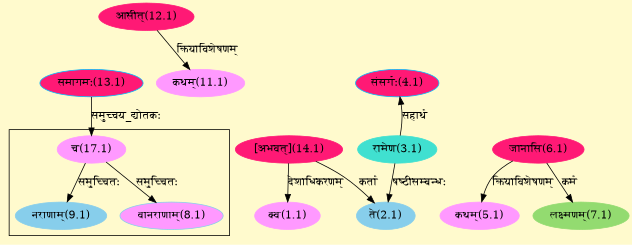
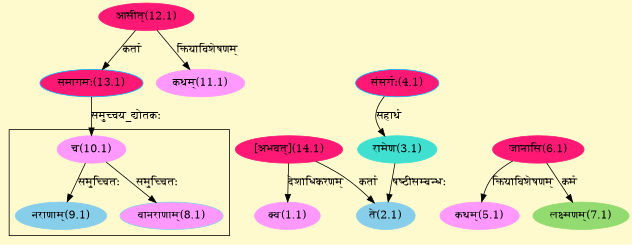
  digraph {
    bgcolor=lemonchiffon1
    compound=true
    rankdir=BT
    node [color="#FF99FF" style=filled]
    edge [dir=back]
    n1 [color="#87CEEB" fillcolor="#FF99FF" label="वानराणाम्(8.1)"]
-   n2 [label="च(17.1)"]
+   n2 [label="च(10.1)"]
    n3 [color="#87CEEB" label="नराणाम्(9.1)"]
    n4 [color="#00BFFF" fillcolor="#FF1975" label="समागमः(13.1)"]
    n5 [color="#FF1975" label="आसीत्(12.1)"]
    n6 [label="क्व(1.1)"]
    n7 [color="#FF1975" label="[अभवत्](14.1)"]
    n8 [color="#87CEEB" label="ते(2.1)"]
    n9 [color="#40E0D0" label="रामेण(3.1)"]
    n10 [color="#00BFFF" fillcolor="#FF1975" label="संसर्गः(4.1)"]
    n11 [label="कथम्(5.1)"]
    n12 [color="#FF1975" label="जानासि(6.1)"]
    n13 [color="#93DB70" label="लक्ष्मणम्(7.1)"]
    n14 [label="कथम्(11.1)"]
    subgraph cluster_1 {
      n1
      n2
      n3
    }
    n1 -> n2 [label="समुच्चितः"]
    n2 -> n4 [label="समुच्चय_द्योतकः"]
    n3 -> n2 [label="समुच्चितः"]
+   n4 -> n5 [label="कर्ता"]
    n6 -> n7 [label="देशाधिकरणम्"]
    n8 -> n7 [label="कर्ता"]
    n8 -> n9 [label="षष्ठीसम्बन्धः"]
-   n10 -> n9 [label="सहार्थ"]
+   n9 -> n10 [label="सहार्थ"]
    n11 -> n12 [label="क्रियाविशेषणम्"]
    n13 -> n12 [label="कर्म"]
    n14 -> n5 [label="क्रियाविशेषणम्"]
  }
